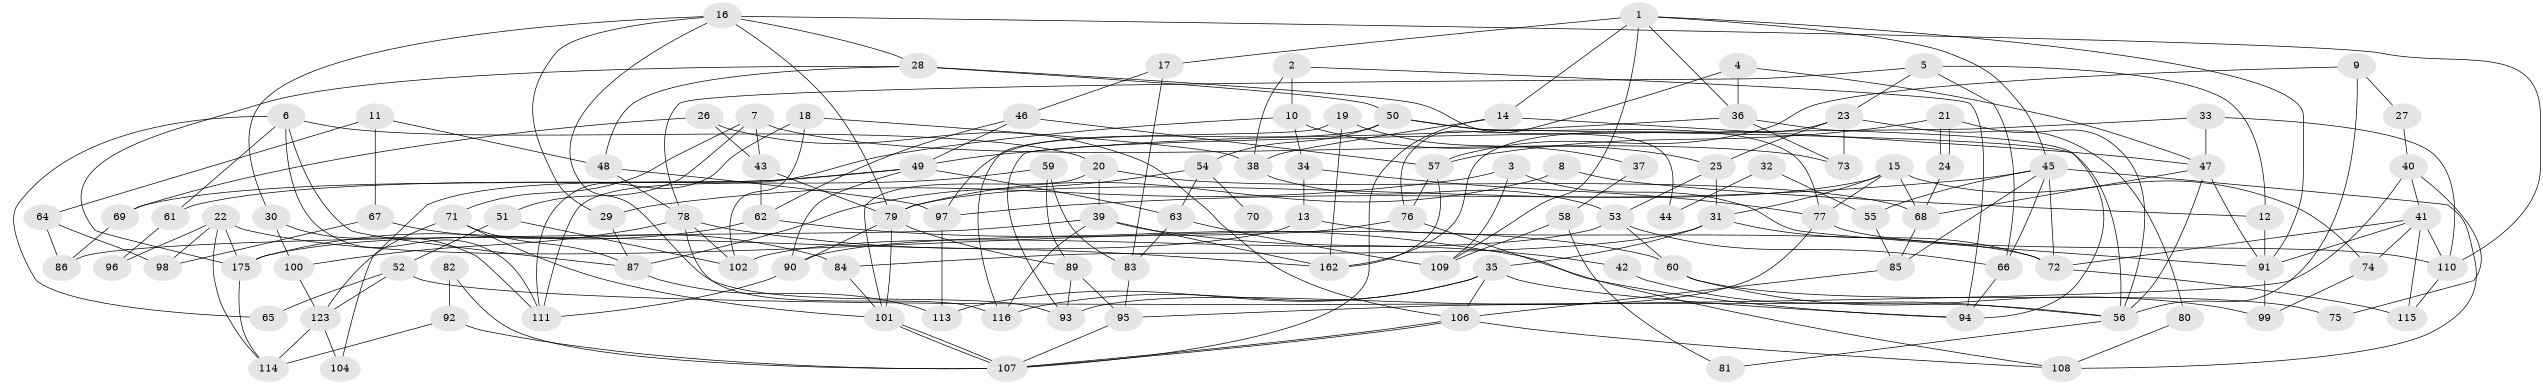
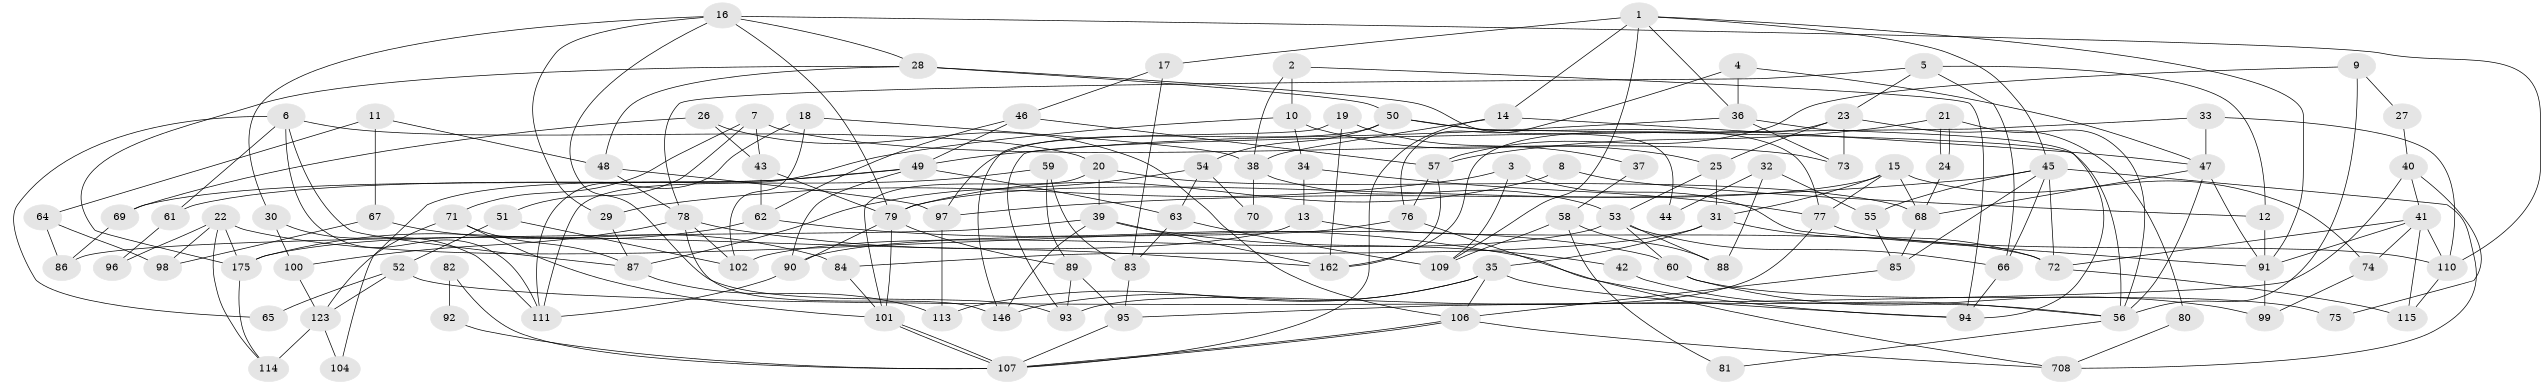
  graph {
    node [color=gray90 style=filled]
    1
    14
    17
    36
    45
    91
    109
    38
    47
    107
    46
    83
    94
    73
    49
    66
    72
    55
    85
    97
-   108
+   108 [label=708]
    99
    2
    10
    111
    25
    34
    53
    70
    3
    29
    87
    32
    44
+   88
    4
    76
    56
    68
    90
    95
    5
    12
    23
    78
    n46 [label=162]
    80
    102
-   116
+   116 [label=146]
    100
    6
    20
    61
    65
    39
    101
    96
    113
    7
    43
    51
    71
    79
    62
    52
    n66 [label=123]
    8
    89
    9
    27
    57
    40
    81
    31
    13
    77
    11
    48
    64
    67
    98
    86
    84
    n84 [label=175]
    115
    114
    15
    74
    35
    93
    110
    16
    28
    30
    50
    18
    19
    37
    58
    42
    21
    24
    22
    60
    75
    26
    69
    106
    41
    54
    33
    63
    104
    59
    82
    92
    1 -- 14
    1 -- 17
    1 -- 36
    1 -- 45
    1 -- 91
    1 -- 109
    14 -- 38
    14 -- 47
    14 -- 107
    17 -- 46
    17 -- 83
    36 -- 94
    36 -- 73
    36 -- 49
    45 -- 66
    45 -- 72
    45 -- 55
    45 -- 85
    45 -- 97
    45 -- 108
    91 -- 99
    38 -- 53
+   38 -- 70
    47 -- 91
    47 -- 56
    47 -- 68
    46 -- 49
    46 -- 62
    46 -- 57
    83 -- 95
    49 -- 90
    49 -- 69
    49 -- 63
    49 -- 104
    66 -- 94
    72 -- 115
    55 -- 85
    85 -- 106
    97 -- 113
    2 -- 38
    2 -- 94
    2 -- 10
    10 -- 111
    10 -- 25
    10 -- 34
    25 -- 53
    25 -- 31
    34 -- 13
    34 -- 77
    53 -- 66
+   53 -- 88
    53 -- 102
    53 -- 60
    3 -- 91
    3 -- 109
    3 -- 29
    29 -- 87
    87 -- 113
    32 -- 55
    32 -- 44
+   32 -- 88
    4 -- 36
    4 -- 47
    4 -- 76
    76 -- 108
    76 -- 90
    56 -- 81
    68 -- 85
    90 -- 111
    95 -- 107
    5 -- 66
    5 -- 12
    5 -- 23
    5 -- 78
    12 -- 91
    23 -- 73
    23 -- 25
    23 -- n46
    23 -- 80
    78 -- n46
    78 -- 102
    78 -- 116
    78 -- 100
    80 -- 108
    100 -- n66
    6 -- 111
    6 -- 87
    6 -- 20
    6 -- 61
    6 -- 65
    20 -- 68
    20 -- 39
    20 -- 101
    61 -- 96
    39 -- n46
    39 -- 116
    39 -- 86
    39 -- 42
    101 -- 107
    101 -- 107
    7 -- 73
    7 -- 43
    7 -- 51
    7 -- 71
    43 -- 79
    43 -- 62
    51 -- 102
    51 -- 52
    71 -- 87
    71 -- 101
    71 -- n66
    79 -- 90
    79 -- 101
    79 -- 89
    62 -- 94
    62 -- n84
    52 -- 56
    52 -- 65
    52 -- n66
    n66 -- 114
    n66 -- 104
    8 -- 12
    8 -- 79
    89 -- 95
    89 -- 93
    9 -- 56
    9 -- 27
    9 -- 57
    27 -- 40
    57 -- 76
    57 -- n46
    40 -- 95
    40 -- 75
    40 -- 41
    31 -- 72
    31 -- 84
    31 -- 35
    13 -- 72
    13 -- n84
    77 -- 93
    77 -- 110
    11 -- 48
    11 -- 64
    11 -- 67
    48 -- 97
    48 -- 78
    64 -- 98
    64 -- 86
    67 -- 98
    67 -- 84
    84 -- 101
    n84 -- 114
    15 -- 68
    15 -- 79
    15 -- 31
    15 -- 77
    15 -- 74
    74 -- 99
    35 -- 94
    35 -- 116
    35 -- 113
    35 -- 106
    110 -- 115
    16 -- 29
    16 -- 79
    16 -- 93
    16 -- 110
    16 -- 28
    16 -- 30
    28 -- 44
    28 -- 48
    28 -- n84
    28 -- 50
    30 -- 111
    30 -- 100
    50 -- 97
    50 -- 56
    50 -- 77
    50 -- 54
    18 -- 38
    18 -- 111
    18 -- 102
    19 -- n46
    19 -- 116
    19 -- 37
    37 -- 58
    58 -- 109
+   58 -- 88
    58 -- 81
    42 -- 56
    21 -- 56
    21 -- 57
    21 -- 24
    21 -- 24
    24 -- 68
    22 -- 96
    22 -- 98
    22 -- n84
    22 -- 114
    22 -- 60
    60 -- 99
    60 -- 75
    26 -- 43
    26 -- 69
    26 -- 106
    69 -- 86
    106 -- 107
    106 -- 107
    106 -- 108
    41 -- 91
    41 -- 72
    41 -- 115
    41 -- 74
    41 -- 110
    54 -- 70
    54 -- 87
    54 -- 63
    33 -- 47
    33 -- 93
    33 -- 110
    63 -- 109
    63 -- 83
    59 -- 83
    59 -- 61
    59 -- 89
    82 -- 107
    82 -- 92
    92 -- 107
-   92 -- 114
  }
